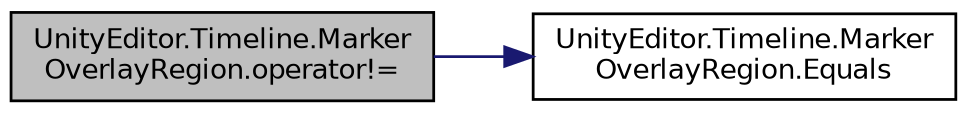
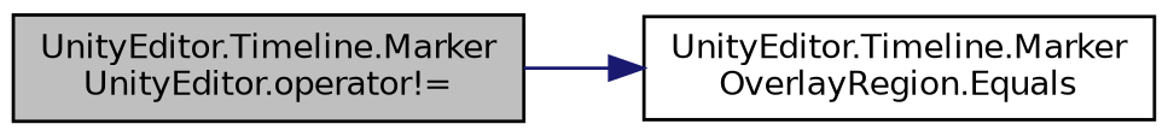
  digraph {
    rankdir=LR
    node [color=black fontname=Helvetica fontsize=10 shape=record style=filled]
-   n1 [fillcolor=grey75 fontcolor=black height=0.2 label="UnityEditor.Timeline.Marker\lOverlayRegion.operator!=" width=0.4]
+   n1 [fillcolor=grey75 fontcolor=black height=0.2 label="UnityEditor.Timeline.Marker\lUnityEditor.operator!=" width=0.4]
    n2 [fillcolor=white height=0.2 label="UnityEditor.Timeline.Marker\lOverlayRegion.Equals" width=0.4]
    n1 -> n2 [color=midnightblue fontname=Helvetica fontsize=10 labelfontname=Helvetica labelfontsize=10 style=solid]
  }
